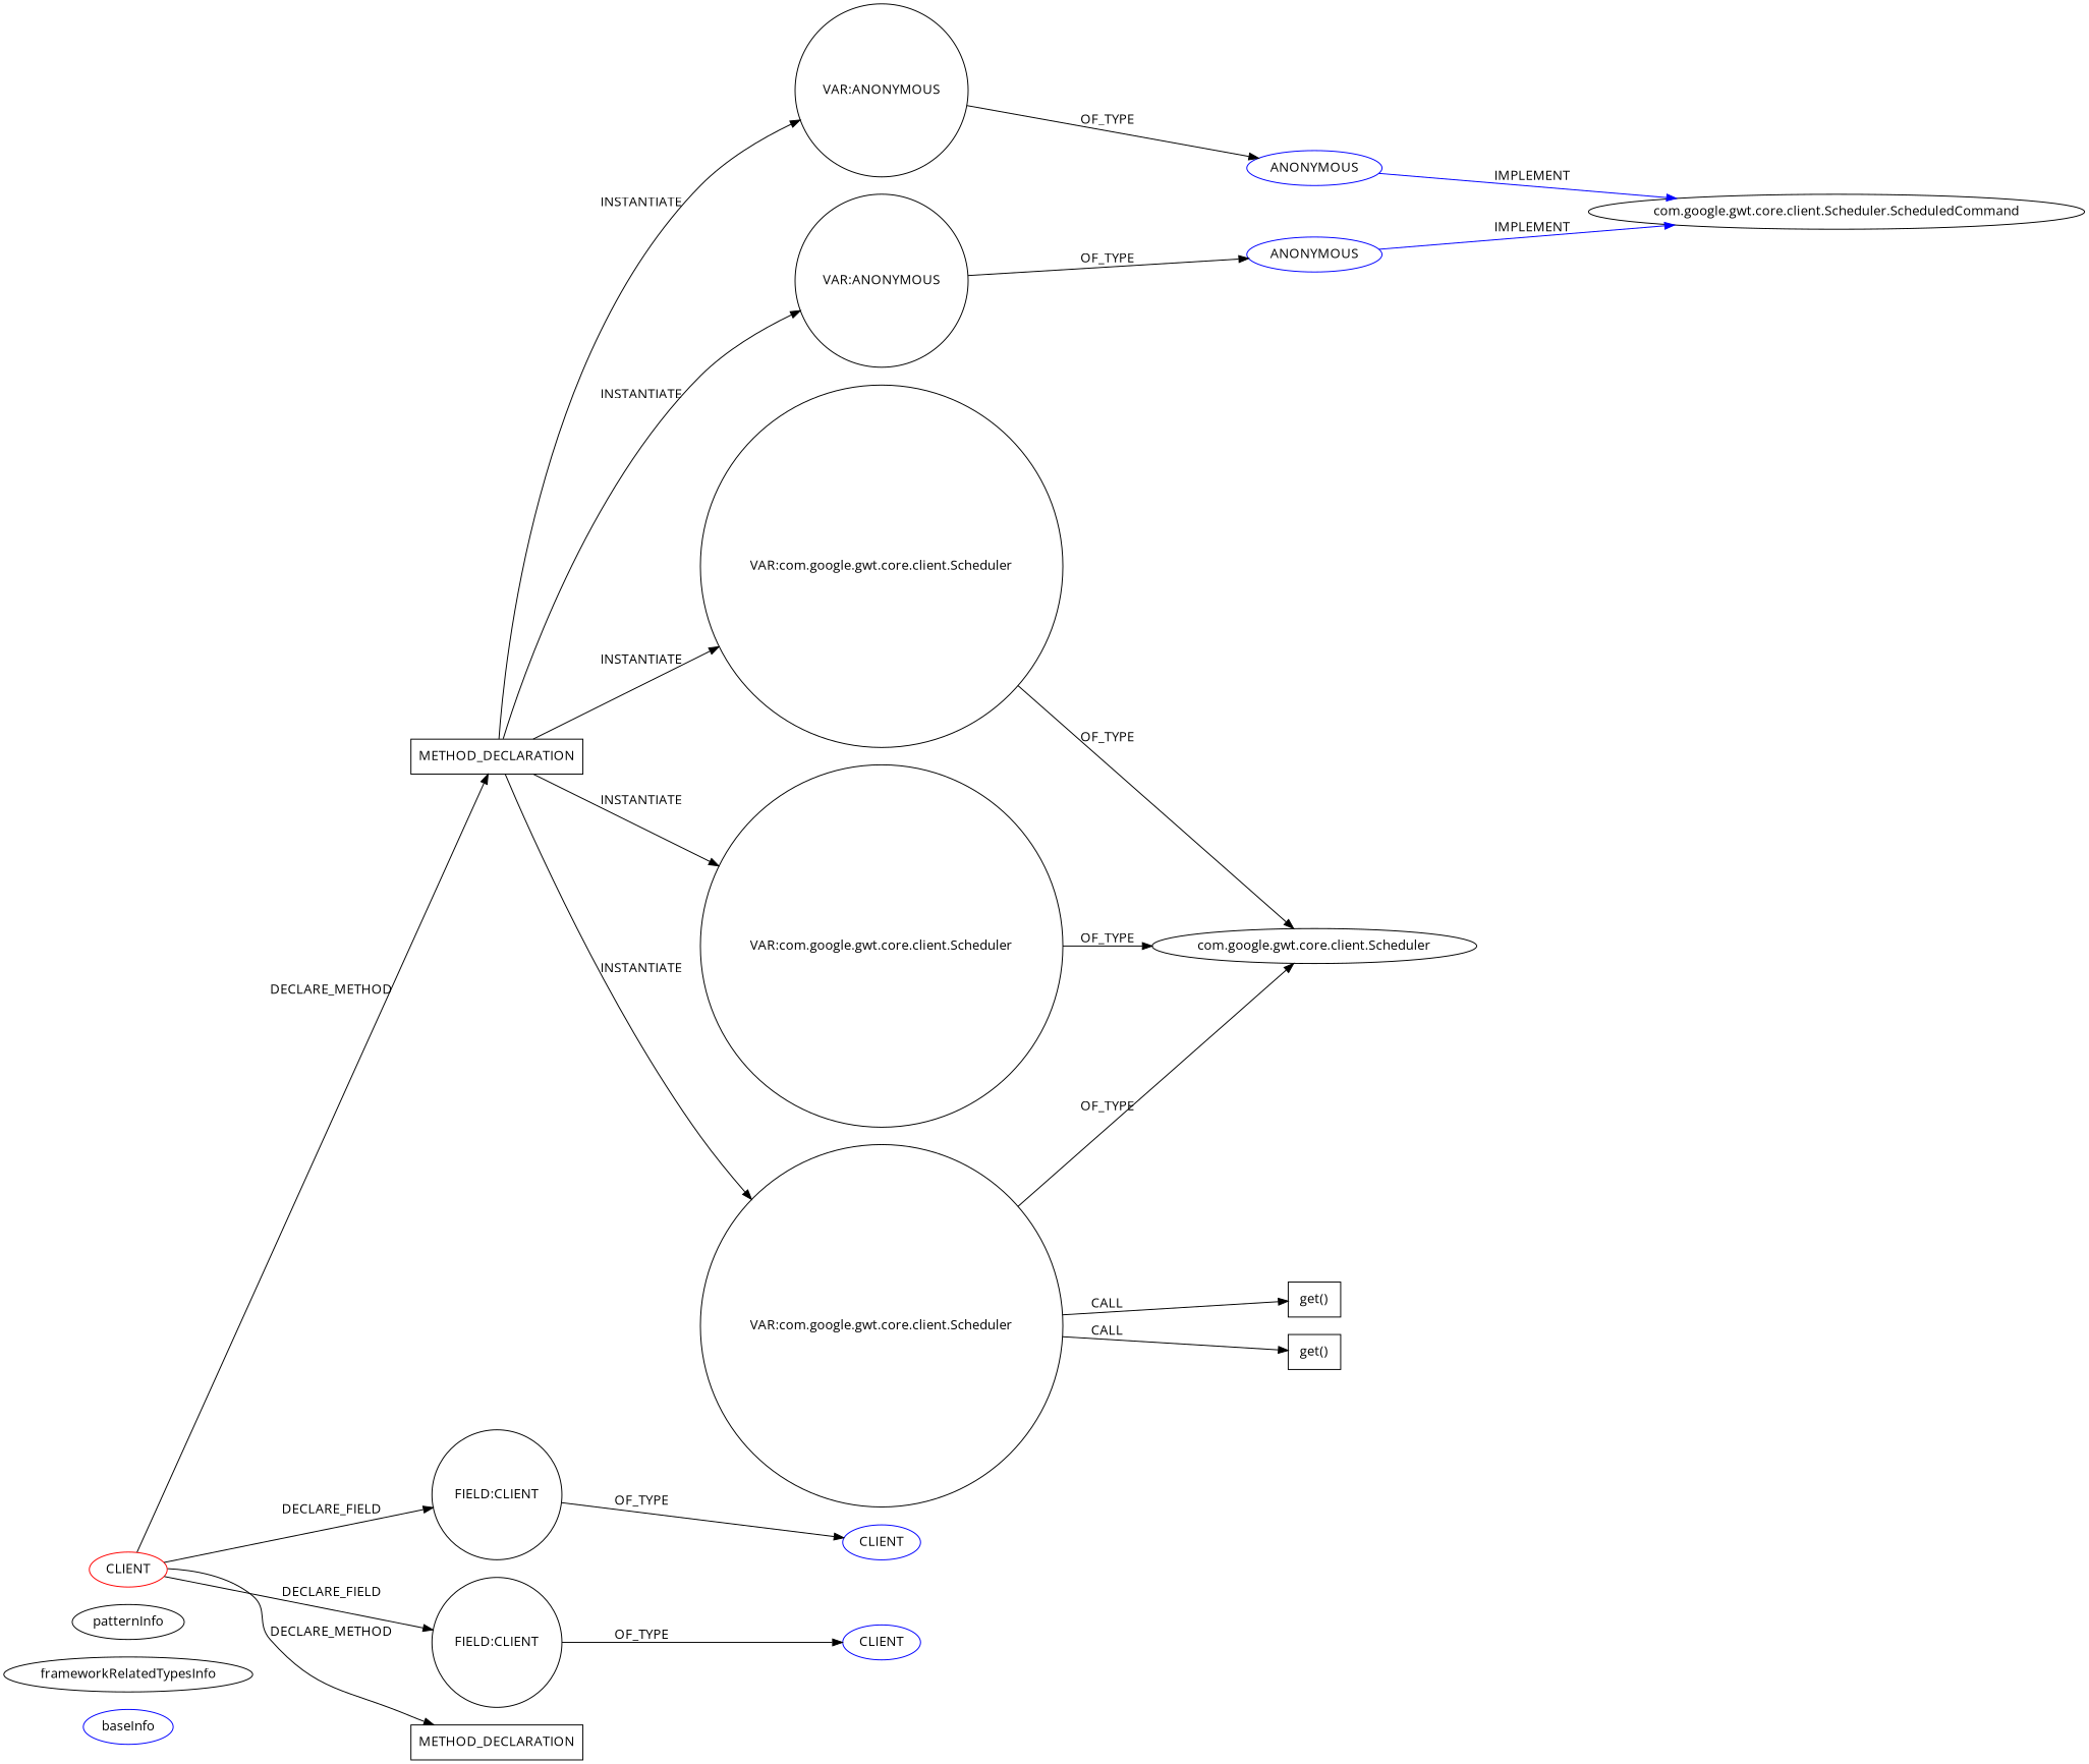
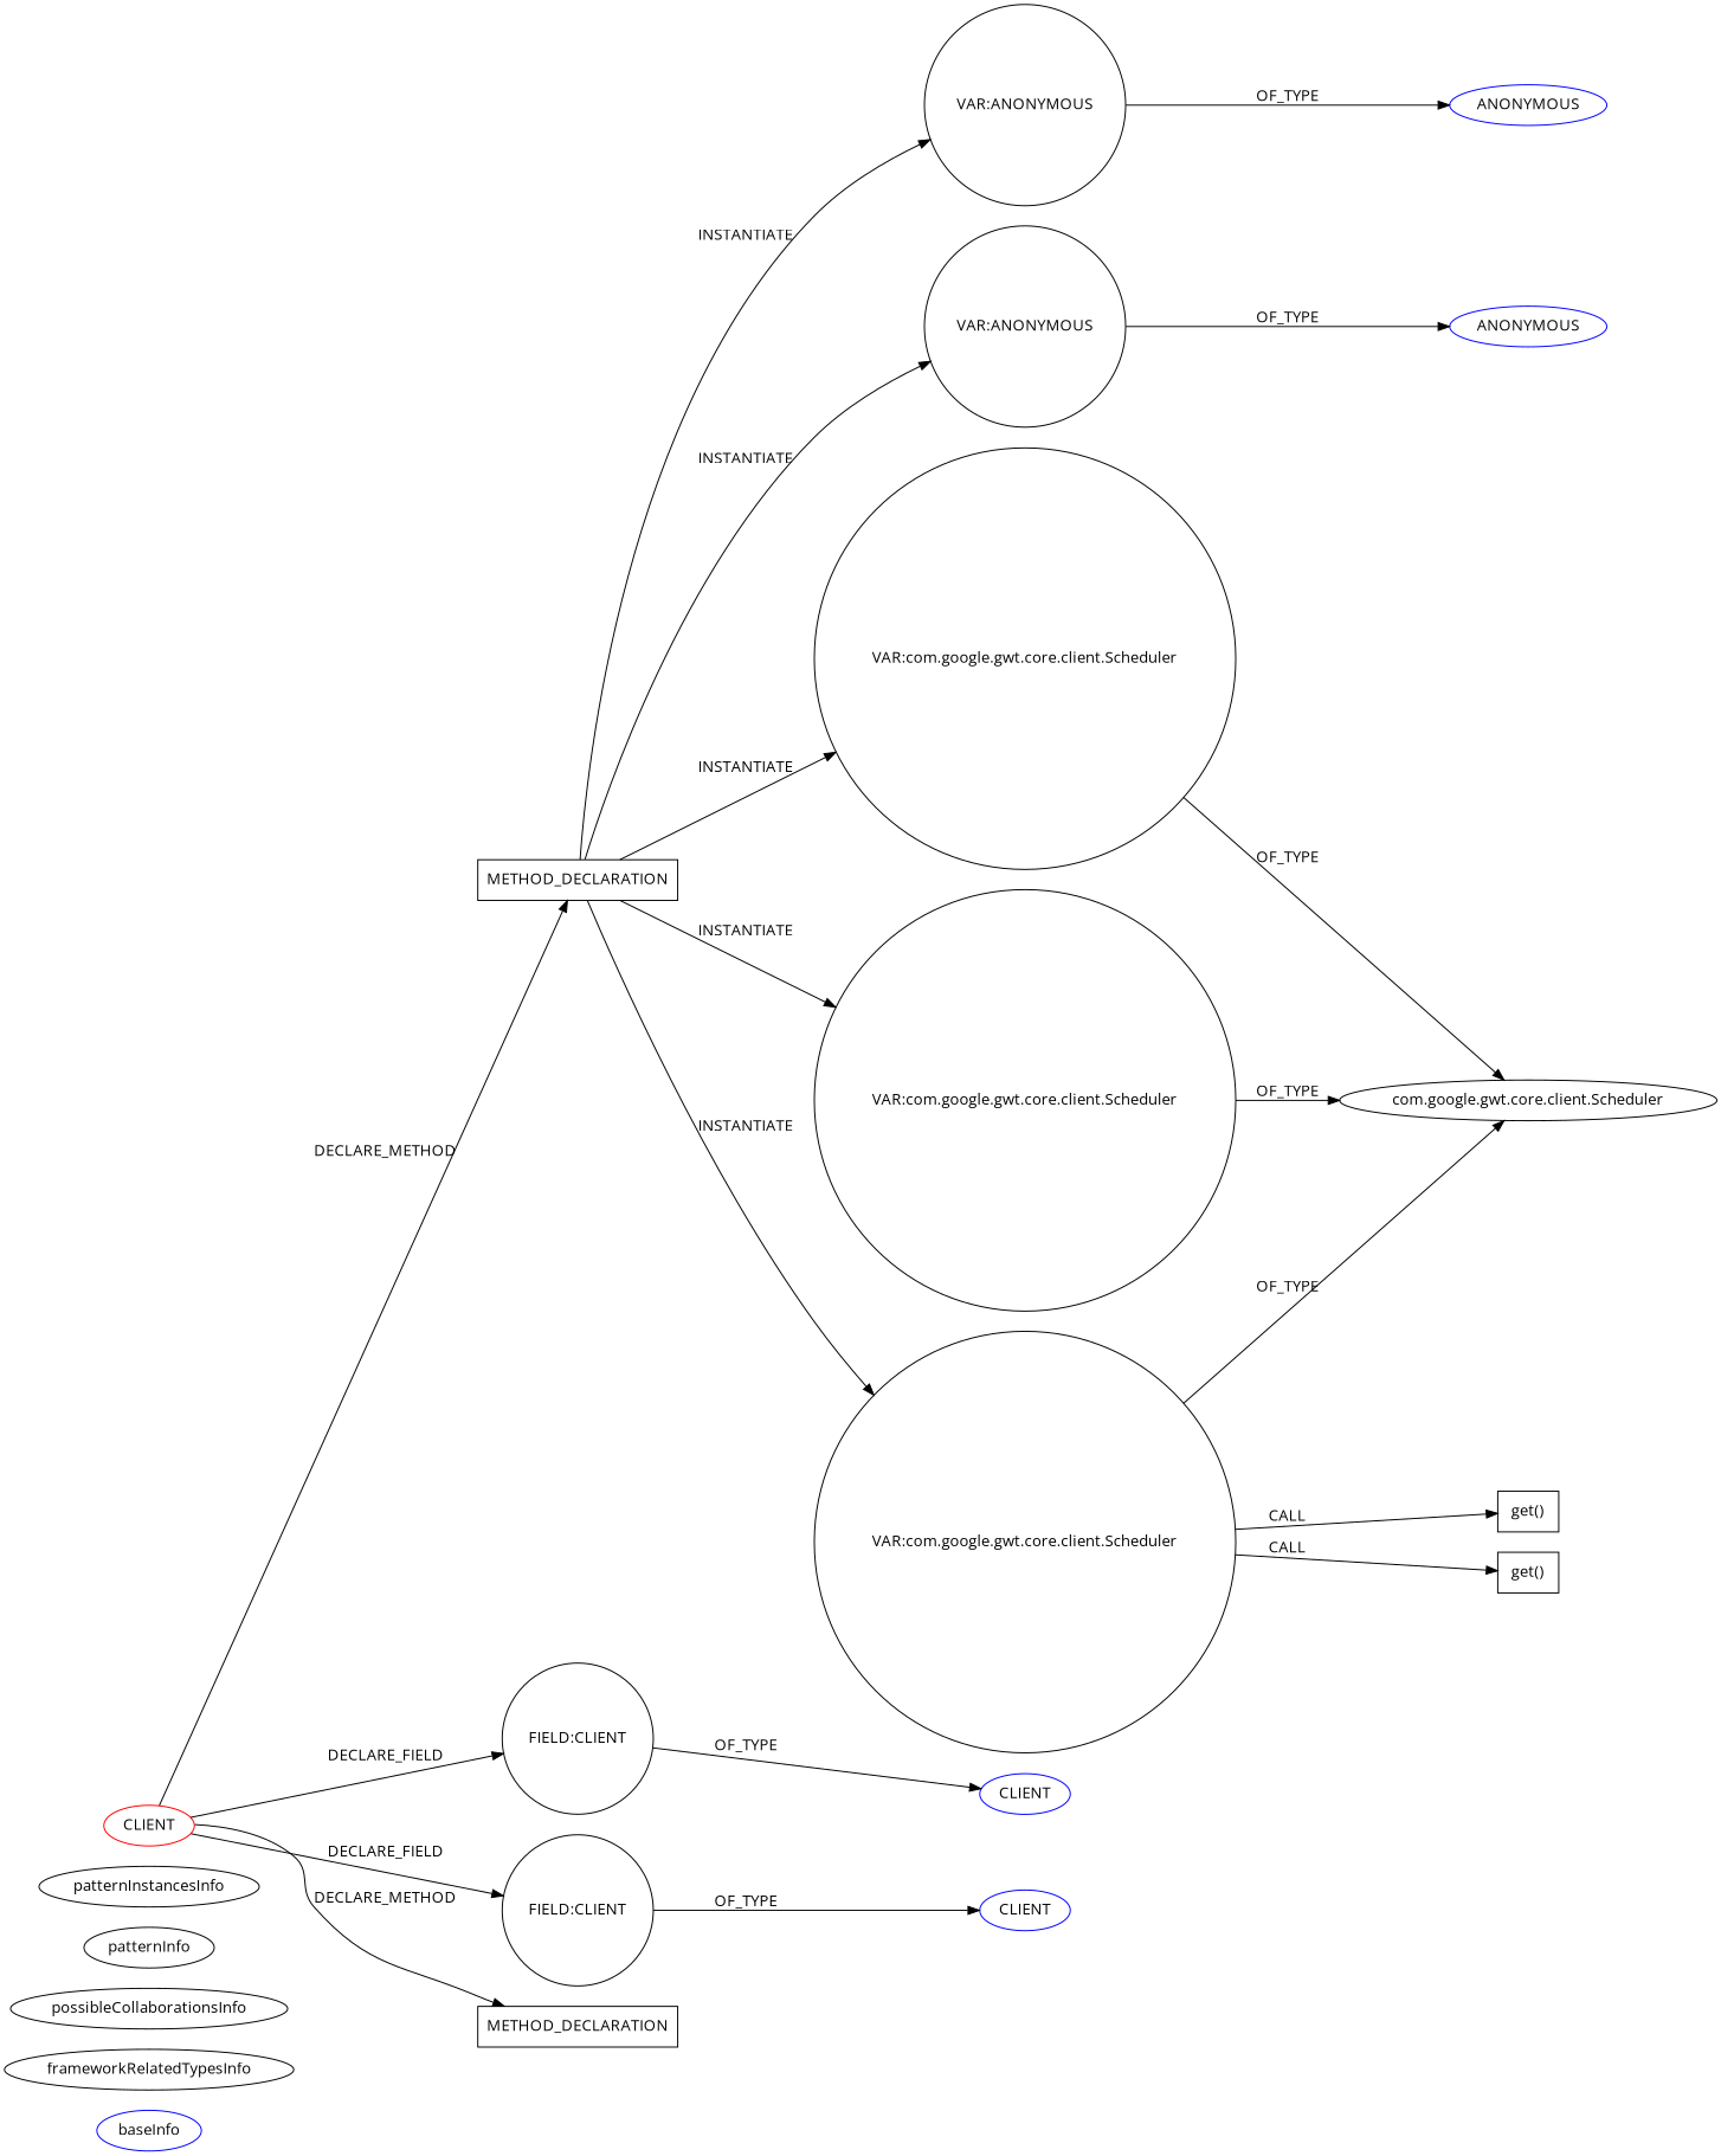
  digraph {
    fontname="Open Sans"
    rankdir=LR
    node [fontname="Open Sans" isFrameworkType=false]
    edge [fontname="Open Sans"]
    baseInfo [category=pattern color=blue graphId=265 isAnonymous=false possibleRelation=false isFrameworkType=""]
    frameworkRelatedTypesInfo [isFrameworkType=""]
+   possibleCollaborationsInfo [isFrameworkType=""]
    patternInfo [frequency=2.0 patternRootClient=0 isFrameworkType=""]
-   n6 [label="com.google.gwt.core.client.Scheduler.ScheduledCommand" vertexType=FRAMEWORK_INTERFACE_TYPE]
+   patternInstancesInfo [0="svandecappelle-AppriseGwt~/svandecappelle-AppriseGwt/AppriseGwt-master/src/main/java/com/mizore/gwt/apprise/client/Popup.java~Popup~4518" 1="jnorthrup-gwt-charts~/jnorthrup-gwt-charts/gwt-charts-master/gwt-charts/src/main/java/com/googlecode/gwt/charts/client/ChartWidget.java~ChartWidget~3216" isFrameworkType=""]
    n7 [color=blue label=ANONYMOUS vertexType=REFERENCE_ANONYMOUS_DECLARATION]
    n8 [color=blue label=ANONYMOUS vertexType=REFERENCE_ANONYMOUS_DECLARATION]
    n9 [label="VAR:ANONYMOUS" shape=circle vertexType=VARIABLE_EXPRESION]
    n10 [label="VAR:ANONYMOUS" shape=circle vertexType=VARIABLE_EXPRESION]
    n11 [label=METHOD_DECLARATION shape=box vertexType=CLIENT_METHOD_DECLARATION]
    n12 [label="VAR:com.google.gwt.core.client.Scheduler" shape=circle vertexType=VARIABLE_EXPRESION]
    n13 [label="VAR:com.google.gwt.core.client.Scheduler" shape=circle vertexType=VARIABLE_EXPRESION]
    n14 [label="VAR:com.google.gwt.core.client.Scheduler" shape=circle vertexType=VARIABLE_EXPRESION]
    n15 [label="com.google.gwt.core.client.Scheduler" vertexType=FRAMEWORK_CLASS_TYPE]
    n16 [label="get()" shape=box vertexType=INSIDE_CALL]
    n17 [label="get()" shape=box vertexType=INSIDE_CALL]
    n18 [color=red label=CLIENT vertexType=ROOT_CLIENT_CLASS_DECLARATION]
    n19 [label="FIELD:CLIENT" shape=circle vertexType=FIELD_DECLARATION]
    n20 [label="FIELD:CLIENT" shape=circle vertexType=FIELD_DECLARATION]
    n21 [label=METHOD_DECLARATION shape=box vertexType=CLIENT_METHOD_DECLARATION]
    n22 [color=blue label=CLIENT vertexType=REFERENCE_CLIENT_CLASS_DECLARATION]
    n23 [color=blue label=CLIENT vertexType=REFERENCE_CLIENT_CLASS_DECLARATION]
-   n7 -> n6 [color=blue label=IMPLEMENT]
-   n8 -> n6 [color=blue label=IMPLEMENT]
    n9 -> n8 [label=OF_TYPE]
    n10 -> n7 [label=OF_TYPE]
    n11 -> n9 [label=INSTANTIATE]
    n11 -> n10 [label=INSTANTIATE]
    n11 -> n12 [label=INSTANTIATE]
    n11 -> n13 [label=INSTANTIATE]
    n11 -> n14 [label=INSTANTIATE]
    n12 -> n15 [label=OF_TYPE]
    n13 -> n15 [label=OF_TYPE]
    n14 -> n15 [label=OF_TYPE]
    n14 -> n16 [label=CALL]
    n14 -> n17 [label=CALL]
    n18 -> n11 [label=DECLARE_METHOD]
    n18 -> n19 [label=DECLARE_FIELD]
    n18 -> n20 [label=DECLARE_FIELD]
    n18 -> n21 [label=DECLARE_METHOD]
    n19 -> n22 [label=OF_TYPE]
    n20 -> n23 [label=OF_TYPE]
  }
